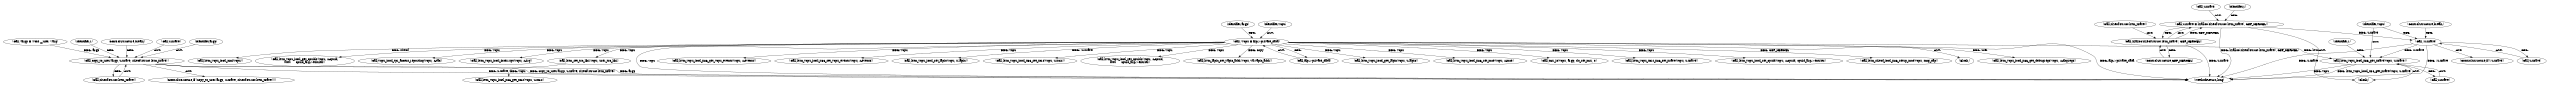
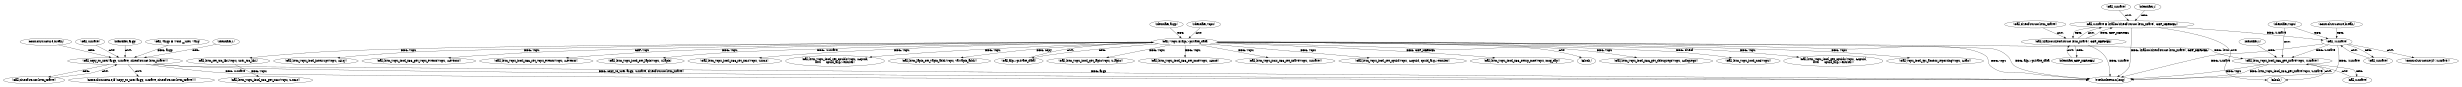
  digraph {
    n1 [label="(Call,kvm_vcpu_ioctl_x86_get_xsave(vcpu, u.xsave))"]
    n2 [label="(Call,u.xsave)"]
    n3 [label="(MethodReturn,long)"]
    n4 [label="(Block,)"]
    n5 [label="(Call,copy_to_user(argp, u.xsave, sizeof(struct kvm_xsave)))"]
    n6 [label="(ControlStructure,if (copy_to_user(argp, u.xsave, sizeof(struct kvm_xsave))))"]
    n7 [label="(Call,sizeof(struct kvm_xsave))"]
    n8 [label="(Call,*vcpu = filp->private_data)"]
    n9 [label="(Call,kvm_vcpu_ioctl_x86_set_mce(vcpu, &mce))"]
-   n10 [label="(Call,msr_io(vcpu, argp, do_set_msr, 0))"]
    n11 [label="(Call,kvm_vcpu_xcrs_x86_set_xsave(vcpu, u.xsave))"]
    n12 [label="(Call,kvm_vcpu_ioctl_set_cpuid(vcpu, &cpuid, cpuid_arg->entries))"]
-   n13 [label="(Call,kvm_sizeof_ioctl_x86_setup_mce(vcpu, mcg_cap))"]
+   n13 [label="(Call,kvm_vcpu_ioctl_x86_setup_mce(vcpu, mcg_cap))"]
    n14 [label="(Block,)"]
    n15 [label="(Call,kvm_vcpu_ioctl_x86_get_debugregs(vcpu, &dbgregs))"]
    n16 [label="(Call,kvm_vcpu_ioctl_nmi(vcpu))"]
    n17 [label="(Call,kvm_vcpu_ioctl_get_cpuid2(vcpu, &cpuid,\n\t\t\t\t\t      cpuid_arg->entries))"]
    n18 [label="(Call,vcpu_ioctl_tpr_access_reporting(vcpu, &tac))"]
    n19 [label="(Call,kvm_vcpu_ioctl_interrupt(vcpu, &irq))"]
    n20 [label="(Call,kvm_vcpu_ioctl_x86_get_vcpu_events(vcpu, &events))"]
    n21 [label="(Call,kvm_vcpu_ioctl_x86_set_vcpu_events(vcpu, &events))"]
    n22 [label="(Call,kvm_set_tsc_khz(vcpu, user_tsc_khz))"]
    n23 [label="(Call,kvm_vcpu_ioctl_set_lapic(vcpu, u.lapic))"]
    n24 [label="(Call,kvm_vcpu_ioctl_x86_set_xcrs(vcpu, u.xcrs))"]
    n25 [label="(Call,kvm_vcpu_ioctl_set_cpuid2(vcpu, &cpuid,\n\t\t\t\t\t      cpuid_arg->entries))"]
    n26 [label="(Call,kvm_lapic_set_vapic_addr(vcpu, va.vapic_addr))"]
    n27 [label="(Call,filp->private_data)"]
    n28 [label="(Call,kvm_vcpu_ioctl_get_lapic(vcpu, u.lapic))"]
    n29 [label="(Call,kvm_vcpu_ioctl_x86_get_xcrs(vcpu, u.xcrs))"]
    n30 [label="(Call,!u.xsave)"]
    n31 [label="(Call,u.xsave)"]
    n32 [label="(ControlStructure,if (!u.xsave))"]
    n33 [label="(Call,u.xsave = kzalloc(sizeof(struct kvm_xsave), GFP_KERNEL))"]
    n34 [label="(Call,kzalloc(sizeof(struct kvm_xsave), GFP_KERNEL))"]
-   n35 [label="(ControlStructure,GFP_KERNEL)"]
+   n35 [label="(Identifier,GFP_KERNEL)"]
    n36 [label="(Identifier,argp)"]
    n37 [label="(Call,*argp = (void __user *)arg)"]
    n38 [label="(Call,u.xsave)"]
    n39 [label="(Identifier,argp)"]
    n40 [label="(Identifier,r)"]
    n41 [label="(Call,sizeof(struct kvm_xsave))"]
    n42 [label="(Identifier,r)"]
    n43 [label="(Identifier,vcpu)"]
    n44 [label="(Identifier,r)"]
    n45 [label="(ControlStructure,break;)"]
    n46 [label="(Identifier,vcpu)"]
    n47 [label="(ControlStructure,break;)"]
    n48 [label="(Call,u.xsave)"]
    n1 -> n2 [label="CFG: "]
    n1 -> n3 [label="DDG: vcpu"]
    n1 -> n3 [label="DDG: kvm_vcpu_ioctl_x86_get_xsave(vcpu, u.xsave)"]
    n1 -> n4 [label="AST: "]
    n2 -> n1 [label="AST: "]
    n5 -> n3 [label="DDG: u.xsave"]
    n5 -> n3 [label="DDG: copy_to_user(argp, u.xsave, sizeof(struct kvm_xsave))"]
    n5 -> n3 [label="DDG: argp"]
    n5 -> n6 [label="AST: "]
    n5 -> n7 [label="CFG: "]
    n7 -> n5 [label="AST: "]
    n8 -> n1 [label="DDG: kvm"]
    n8 -> n3 [label="DDG: filp->private_data"]
    n8 -> n3 [label="DDG: vcpu"]
    n8 -> n9 [label="DDG: vcpu"]
-   n8 -> n10 [label="DDG: vcpu"]
    n8 -> n11 [label="DDG: vcpu"]
    n8 -> n12 [label="DDG: vcpu"]
    n8 -> n13 [label="DDG: GFP_KERNEL"]
    n8 -> n14 [label="AST: "]
-   n8 -> n15 [label="DDG: user"]
+   n8 -> n15 [label="DDG: vcpu"]
    n8 -> n16 [label="DDG: sizeof"]
    n8 -> n17 [label="DDG: vcpu"]
    n8 -> n18 [label="DDG: vcpu"]
    n8 -> n19 [label="DDG: vcpu"]
-   n8 -> n20 [label="DDG: vcpu"]
+   n8 -> n20 [label="GFP: vcpu"]
    n8 -> n21 [label="DDG: vcpu"]
    n8 -> n22 [label="DDG: vcpu"]
    n8 -> n23 [label="DDG: !u.xsave"]
    n8 -> n24 [label="DDG: vcpu"]
    n8 -> n25 [label="DDG: vcpu"]
    n8 -> n26 [label="DDG: copy"]
    n8 -> n27 [label="CFG: "]
    n8 -> n28 [label="DDG: vcpu"]
    n22 -> n29 [label="DDG: vcpu"]
    n27 -> n8 [label="AST: "]
    n30 -> n1 [label="DDG: u.xsave"]
    n30 -> n3 [label="DDG: !u.xsave"]
    n30 -> n3 [label="DDG: u.xsave"]
    n30 -> n31 [label="CFG: "]
    n30 -> n32 [label="AST: "]
    n31 -> n30 [label="AST: "]
    n33 -> n3 [label="DDG: kzalloc(sizeof(struct kvm_xsave), GFP_KERNEL)"]
    n33 -> n4 [label="AST: "]
    n33 -> n30 [label="DDG: u.xsave"]
    n33 -> n34 [label="CFG: "]
    n34 -> n3 [label="DDG: u.xsave"]
    n34 -> n33 [label="AST: "]
    n34 -> n33 [label="DDG: GFP_KERNEL"]
    n34 -> n35 [label="CFG: "]
    n35 -> n34 [label="AST: "]
    n36 -> n5 [label="AST: "]
    n37 -> n5 [label="DDG: argp"]
    n38 -> n33 [label="AST: "]
    n39 -> n8 [label="CFG: "]
    n40 -> n5 [label="CFG: "]
    n41 -> n34 [label="AST: "]
    n42 -> n1 [label="CFG: "]
    n43 -> n1 [label="AST: "]
    n43 -> n30 [label="CFG: "]
    n44 -> n33 [label="CFG: "]
    n45 -> n30 [label="CFG: "]
    n46 -> n8 [label="AST: "]
    n47 -> n5 [label="CFG: "]
    n48 -> n5 [label="AST: "]
  }
